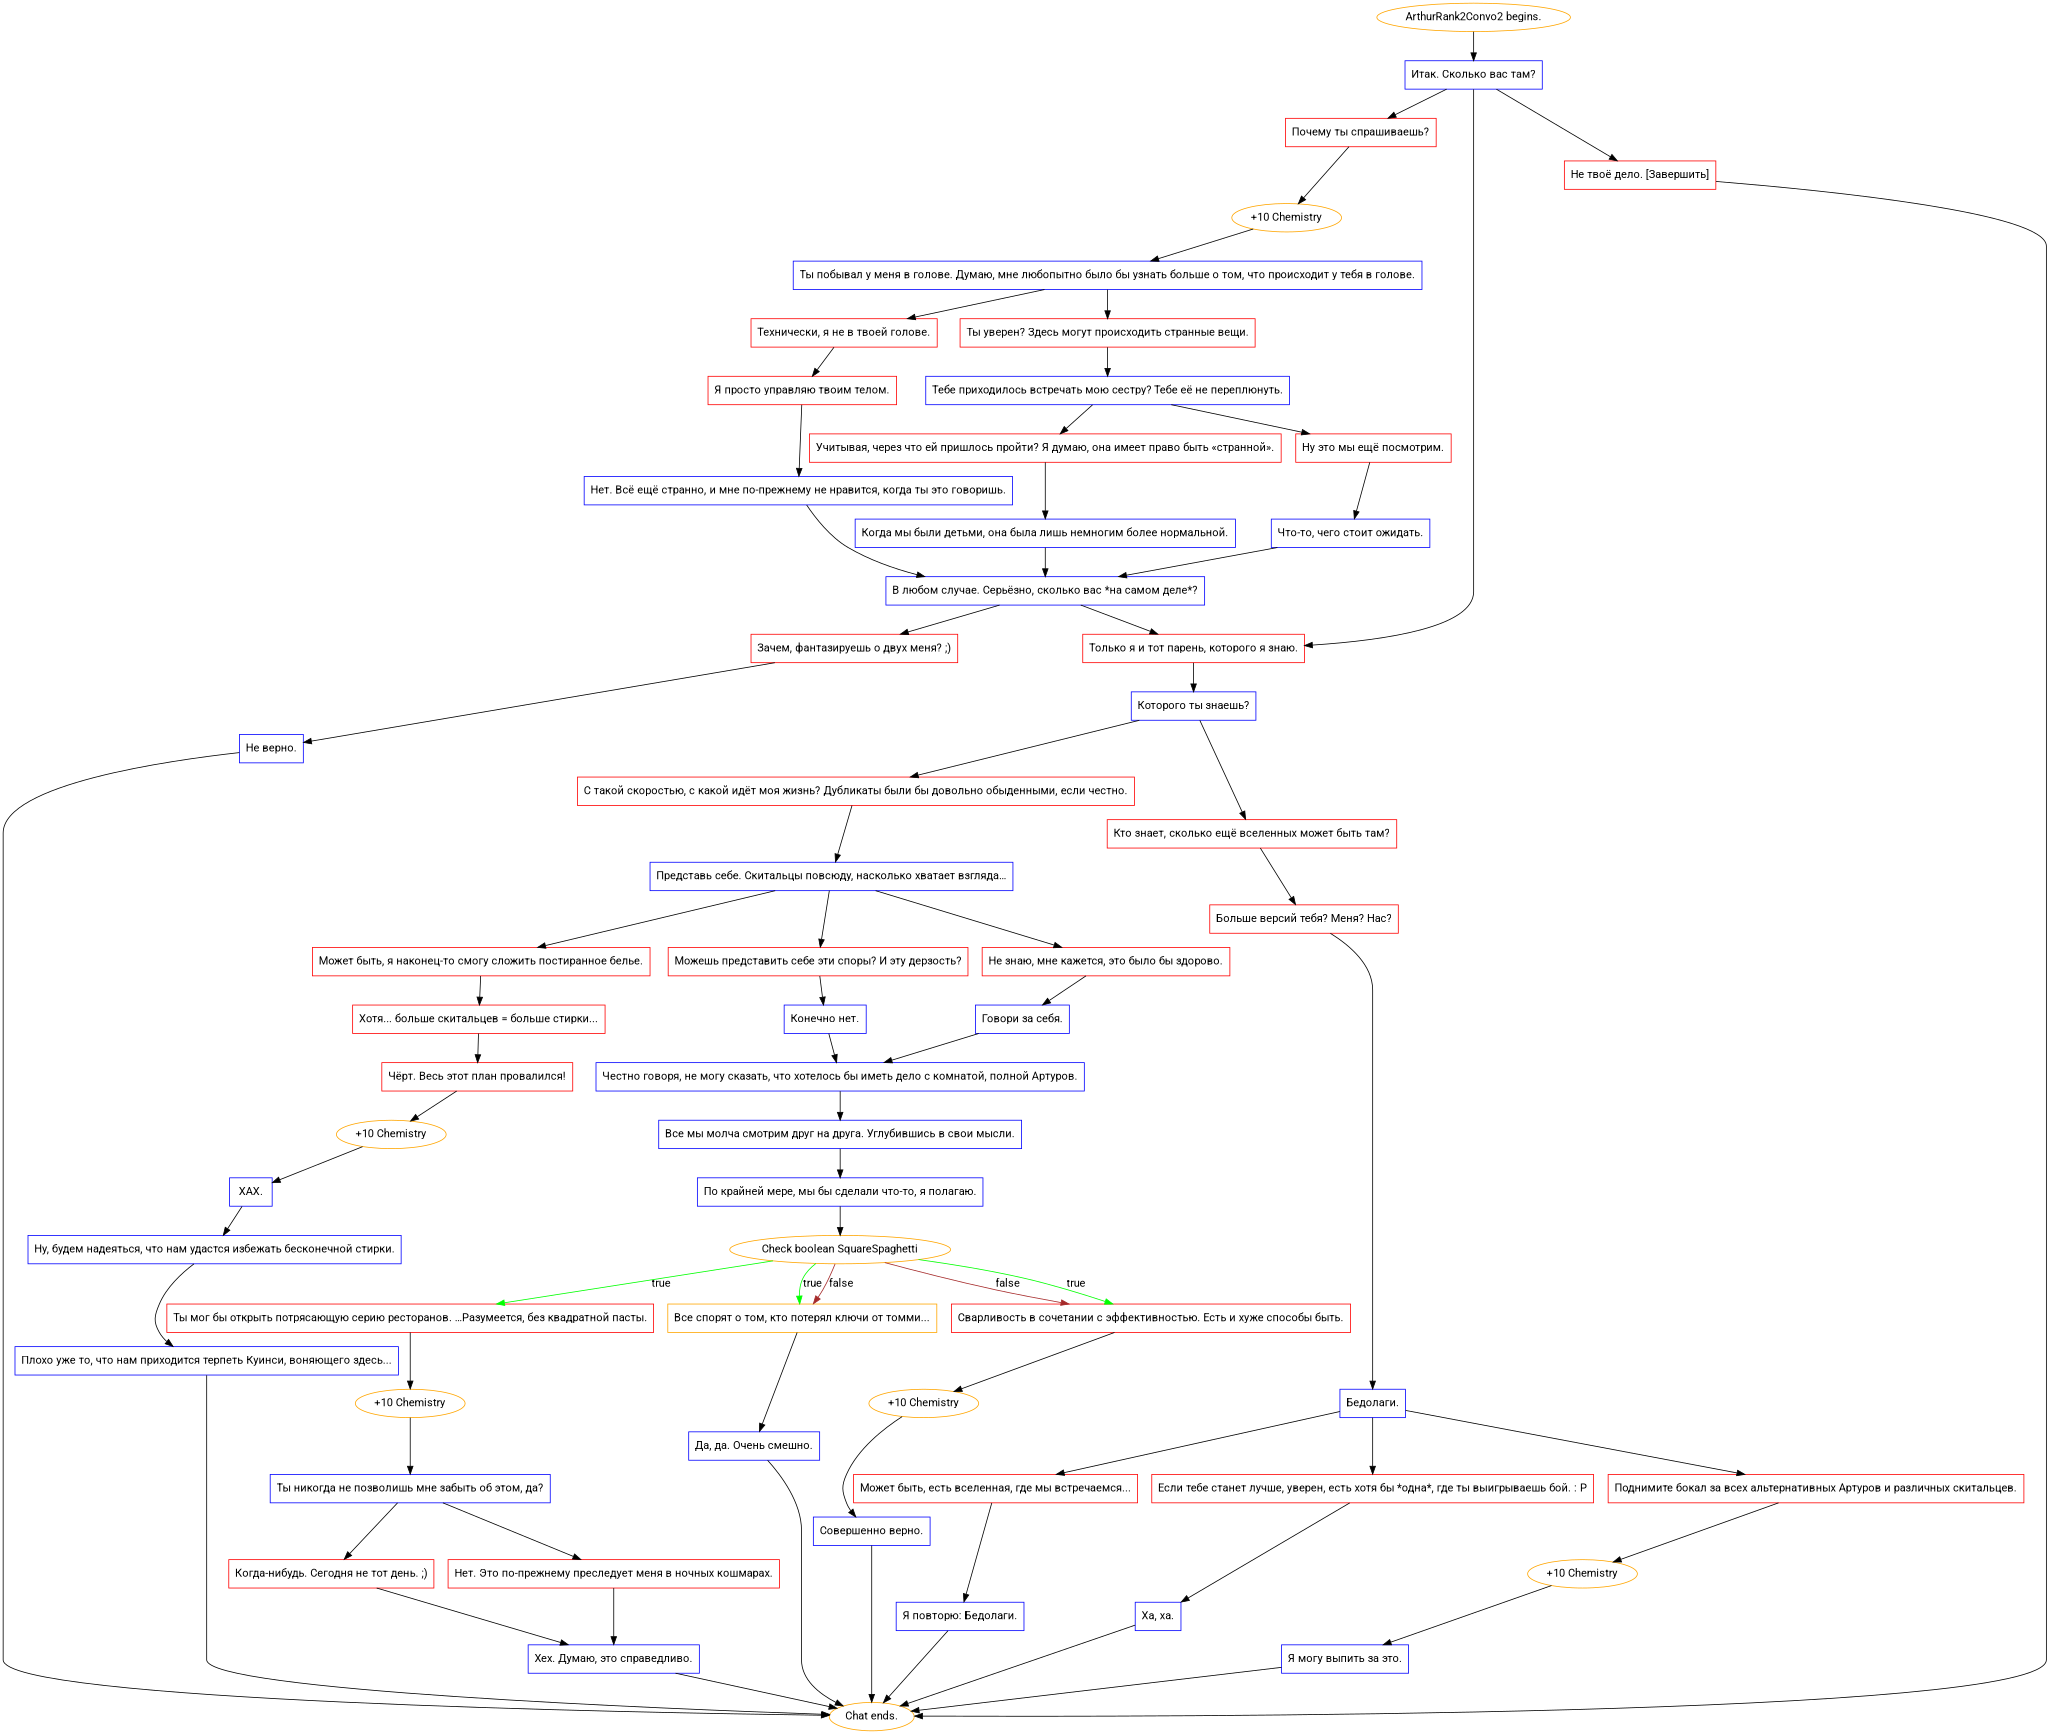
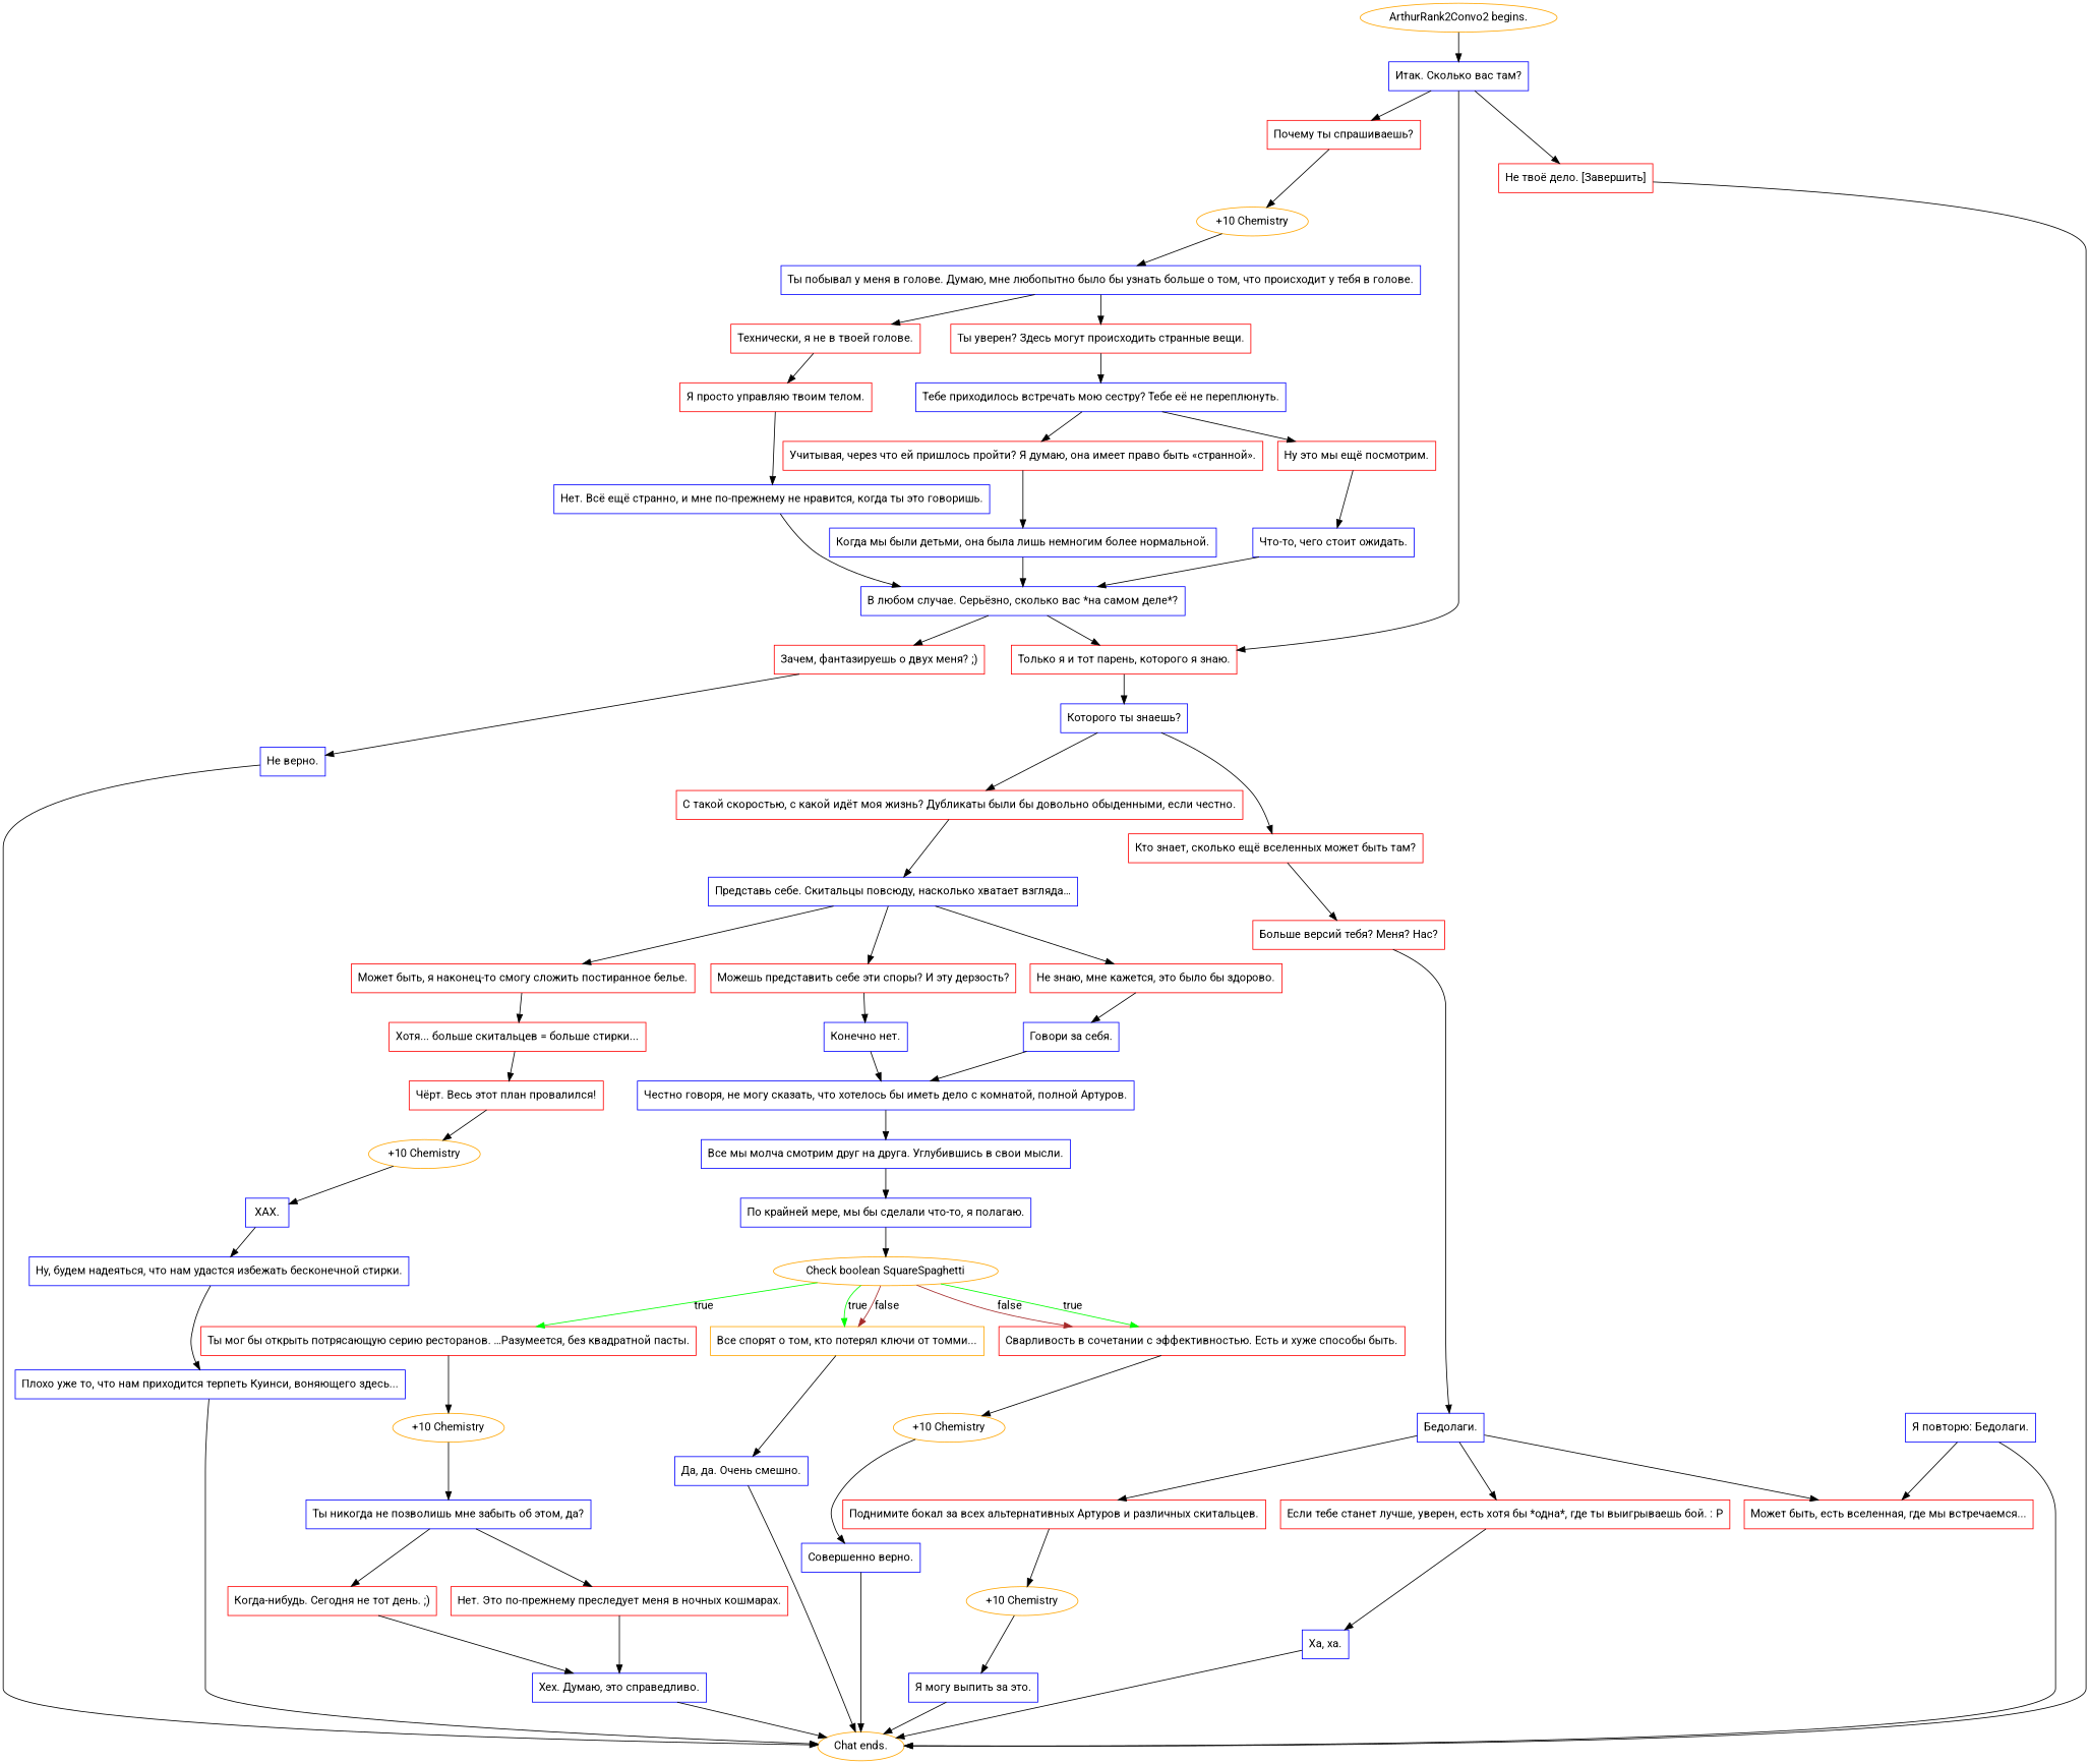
  digraph {
    fontname=Roboto
    node [color=blue fontname=Roboto shape=box]
    edge [fontname=Roboto]
    "ArthurRank2Convo2 begins." [color=orange shape=""]
    n2 [label="Итак. Сколько вас там?"]
    n3 [color=red label="Почему ты спрашиваешь?"]
    n4 [color=red label="Не твоё дело. [Завершить]"]
    n5 [color=red label="Только я и тот парень, которого я знаю."]
    n6 [color=orange label="+10 Chemistry" shape=""]
    "Chat ends." [color=orange shape=""]
    n8 [label="Которого ты знаешь?"]
    n9 [label="Ты побывал у меня в голове. Думаю, мне любопытно было бы узнать больше о том, что происходит у тебя в голове."]
    n10 [color=red label="С такой скоростью, с какой идёт моя жизнь? Дубликаты были бы довольно обыденными, если честно."]
    n11 [color=red label="Кто знает, сколько ещё вселенных может быть там?"]
    n12 [color=red label="Технически, я не в твоей голове."]
    n13 [color=red label="Ты уверен? Здесь могут происходить странные вещи."]
    n14 [label="Представь себе. Скитальцы повсюду, насколько хватает взгляда…"]
    n15 [color=red label="Больше версий тебя? Меня? Нас?"]
    n16 [color=red label="Я просто управляю твоим телом."]
    n17 [label="Тебе приходилось встречать мою сестру? Тебе её не переплюнуть."]
    n18 [color=red label="Может быть, я наконец-то смогу сложить постиранное белье."]
    n19 [color=red label="Можешь представить себе эти споры? И эту дерзость?"]
    n20 [color=red label="Не знаю, мне кажется, это было бы здорово."]
    n21 [label="Бедолаги."]
    n22 [label="Нет. Всё ещё странно, и мне по-прежнему не нравится, когда ты это говоришь."]
    n23 [color=red label="Учитывая, через что ей пришлось пройти? Я думаю, она имеет право быть «странной»."]
    n24 [color=red label="Ну это мы ещё посмотрим."]
    n25 [color=red label="Хотя... больше скитальцев = больше стирки..."]
    n26 [label="Конечно нет."]
    n27 [label="Говори за себя."]
    n28 [color=red label="Может быть, есть вселенная, где мы встречаемся..."]
    n29 [color=red label="Если тебе станет лучше, уверен, есть хотя бы *одна*, где ты выигрываешь бой. : P"]
    n30 [color=red label="Поднимите бокал за всех альтернативных Артуров и различных скитальцев."]
    n31 [label="В любом случае. Серьёзно, сколько вас *на самом деле*?"]
    n32 [label="Когда мы были детьми, она была лишь немногим более нормальной."]
    n33 [label="Что-то, чего стоит ожидать."]
    n34 [color=red label="Чёрт. Весь этот план провалился!"]
    n35 [label="Честно говоря, не могу сказать, что хотелось бы иметь дело с комнатой, полной Артуров."]
    n36 [label="Я повторю: Бедолаги."]
    n37 [label="Ха, ха."]
    n38 [color=orange label="+10 Chemistry" shape=""]
    n39 [color=red label="Зачем, фантазируешь о двух меня? ;)"]
    n40 [color=orange label="+10 Chemistry" shape=""]
    n41 [label="Все мы молча смотрим друг на друга. Углубившись в свои мысли."]
    n42 [label="Я могу выпить за это."]
    n43 [label="Не верно."]
    n44 [label="ХАХ."]
    n45 [label="По крайней мере, мы бы сделали что-то, я полагаю."]
    n46 [label="Ну, будем надеяться, что нам удастся избежать бесконечной стирки."]
    n47 [color=orange label="Check boolean SquareSpaghetti" shape=""]
    n48 [label="Плохо уже то, что нам приходится терпеть Куинси, воняющего здесь..."]
    n49 [color=red label="Ты мог бы открыть потрясающую серию ресторанов. …Разумеется, без квадратной пасты."]
    n50 [color=red label="Сварливость в сочетании с эффективностью. Есть и хуже способы быть."]
    n51 [color=orange label="Все спорят о том, кто потерял ключи от томми..."]
    n52 [color=orange label="+10 Chemistry" shape=""]
    n53 [color=orange label="+10 Chemistry" shape=""]
    n54 [label="Да, да. Очень смешно."]
    n55 [label="Ты никогда не позволишь мне забыть об этом, да?"]
    n56 [label="Совершенно верно."]
    n57 [color=red label="Когда-нибудь. Сегодня не тот день. ;)"]
    n58 [color=red label="Нет. Это по-прежнему преследует меня в ночных кошмарах."]
    n59 [label="Хех. Думаю, это справедливо."]
    "ArthurRank2Convo2 begins." -> n2
    n2 -> n3
    n2 -> n4
    n2 -> n5
    n3 -> n6
    n4 -> "Chat ends."
    n5 -> n8
    n6 -> n9
    n8 -> n10
    n8 -> n11
    n9 -> n12
    n9 -> n13
    n10 -> n14
    n11 -> n15
    n12 -> n16
    n13 -> n17
    n14 -> n18
    n14 -> n19
    n14 -> n20
    n15 -> n21
    n16 -> n22
    n17 -> n23
    n17 -> n24
    n18 -> n25
    n19 -> n26
    n20 -> n27
    n21 -> n28
    n21 -> n29
    n21 -> n30
    n22 -> n31
    n23 -> n32
    n24 -> n33
    n25 -> n34
    n26 -> n35
    n27 -> n35
-   n28 -> n36
+   n36 -> n28
    n29 -> n37
    n30 -> n38
    n31 -> n5
    n31 -> n39
    n32 -> n31
    n33 -> n31
    n34 -> n40
    n35 -> n41
    n36 -> "Chat ends."
    n37 -> "Chat ends."
    n38 -> n42
    n39 -> n43
    n40 -> n44
    n41 -> n45
    n42 -> "Chat ends."
    n43 -> "Chat ends."
    n44 -> n46
    n45 -> n47
    n46 -> n48
    n47 -> n49 [color=green label=true]
    n47 -> n50 [color=green label=true]
    n47 -> n50 [color=brown label=false]
    n47 -> n51 [color=green label=true]
    n47 -> n51 [color=brown label=false]
    n48 -> "Chat ends."
    n49 -> n52
    n50 -> n53
    n51 -> n54
    n52 -> n55
    n53 -> n56
    n54 -> "Chat ends."
    n55 -> n57
    n55 -> n58
    n56 -> "Chat ends."
    n57 -> n59
    n58 -> n59
    n59 -> "Chat ends."
  }
